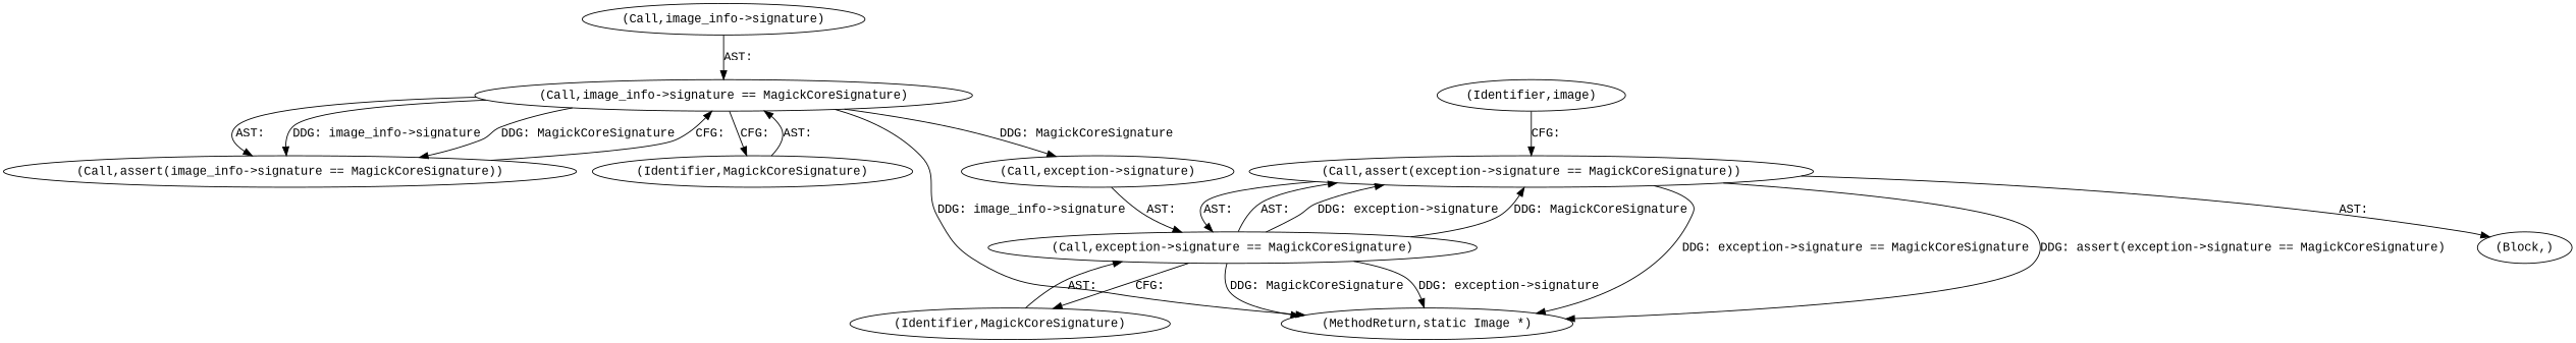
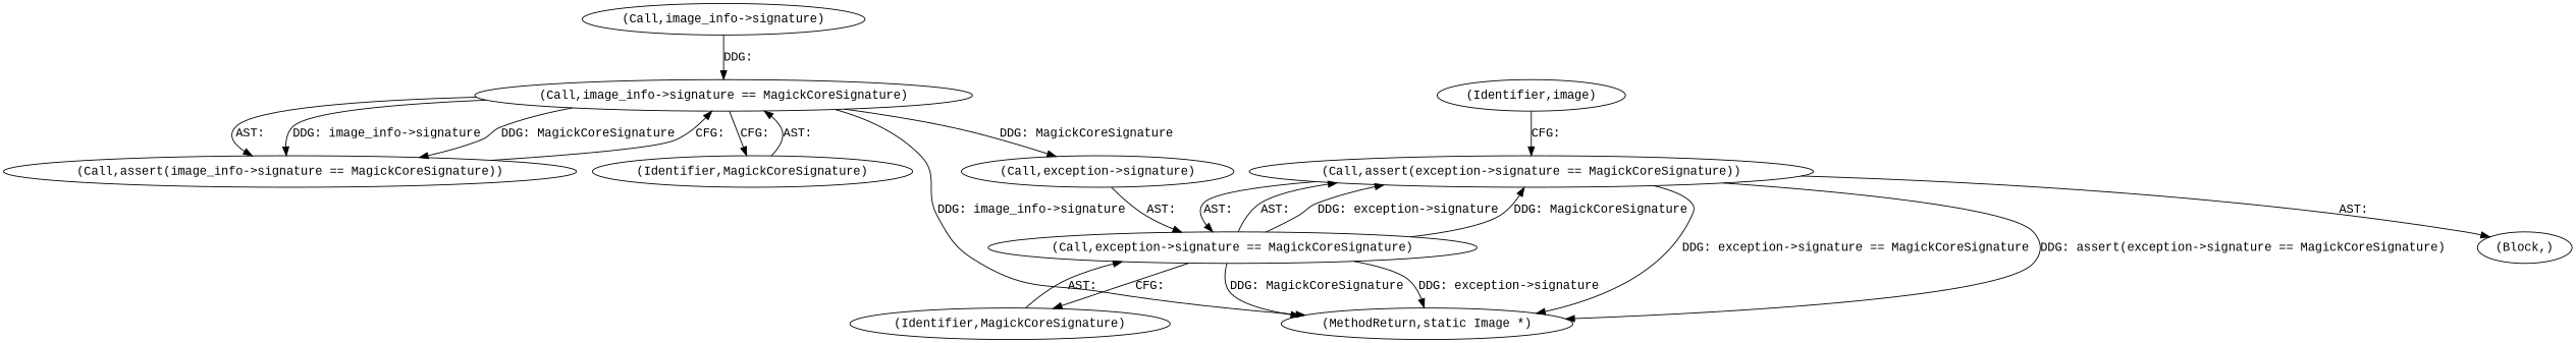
  digraph {
    fontname="Liberation Mono"
    node [fontname="Liberation Mono"]
    edge [fontname="Liberation Mono"]
    n1 [label="(Call,assert(exception->signature == MagickCoreSignature))"]
    n2 [label="(Call,exception->signature == MagickCoreSignature)"]
    n3 [label="(MethodReturn,static Image *)"]
    n4 [label="(Block,)"]
    n5 [label="(Identifier,MagickCoreSignature)"]
    n6 [label="(Call,image_info->signature == MagickCoreSignature)"]
    n7 [label="(Identifier,MagickCoreSignature)"]
    n8 [label="(Call,assert(image_info->signature == MagickCoreSignature))"]
    n9 [label="(Call,exception->signature)"]
    n10 [label="(Call,image_info->signature)"]
    n11 [label="(Identifier,image)"]
    n1 -> n2 [label="AST: "]
    n1 -> n3 [label="DDG: exception->signature == MagickCoreSignature"]
    n1 -> n3 [label="DDG: assert(exception->signature == MagickCoreSignature)"]
    n1 -> n4 [label="AST: "]
    n2 -> n1 [label="AST: "]
    n2 -> n1 [label="DDG: exception->signature"]
    n2 -> n1 [label="DDG: MagickCoreSignature"]
    n2 -> n3 [label="DDG: exception->signature"]
    n2 -> n3 [label="DDG: MagickCoreSignature"]
    n2 -> n5 [label="CFG: "]
    n5 -> n2 [label="AST: "]
    n6 -> n3 [label="DDG: image_info->signature"]
    n6 -> n7 [label="CFG: "]
    n6 -> n8 [label="AST: "]
    n6 -> n8 [label="DDG: image_info->signature"]
    n6 -> n8 [label="DDG: MagickCoreSignature"]
    n6 -> n9 [label="DDG: MagickCoreSignature"]
    n7 -> n6 [label="AST: "]
    n8 -> n6 [label="CFG: "]
    n9 -> n2 [label="AST: "]
-   n10 -> n6 [label="AST: "]
+   n10 -> n6 [label="DDG: "]
    n11 -> n1 [label="CFG: "]
  }
